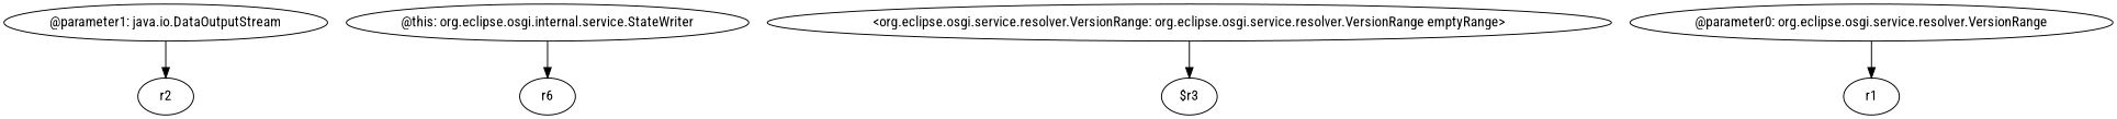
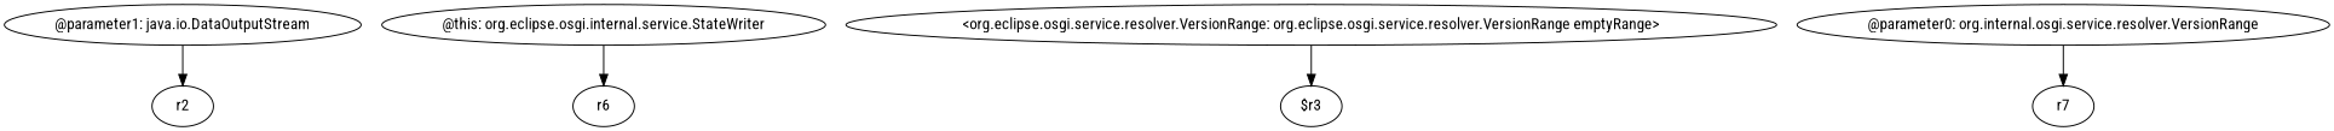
  digraph {
    fontname="Roboto Condensed"
    node [fontname="Roboto Condensed"]
    edge [fontname="Roboto Condensed"]
    n1 [label="@parameter1: java.io.DataOutputStream"]
    n2 [label=r2]
    n3 [label="@this: org.eclipse.osgi.internal.service.StateWriter"]
    n4 [label=r6]
    n5 [label="<org.eclipse.osgi.service.resolver.VersionRange: org.eclipse.osgi.service.resolver.VersionRange emptyRange>"]
    n6 [label="$r3"]
-   n7 [label="@parameter0: org.eclipse.osgi.service.resolver.VersionRange"]
-   n8 [label=r1]
+   n7 [label="@parameter0: org.internal.osgi.service.resolver.VersionRange"]
+   n8 [label=r7]
    n1 -> n2
    n3 -> n4
    n5 -> n6
    n7 -> n8
  }
